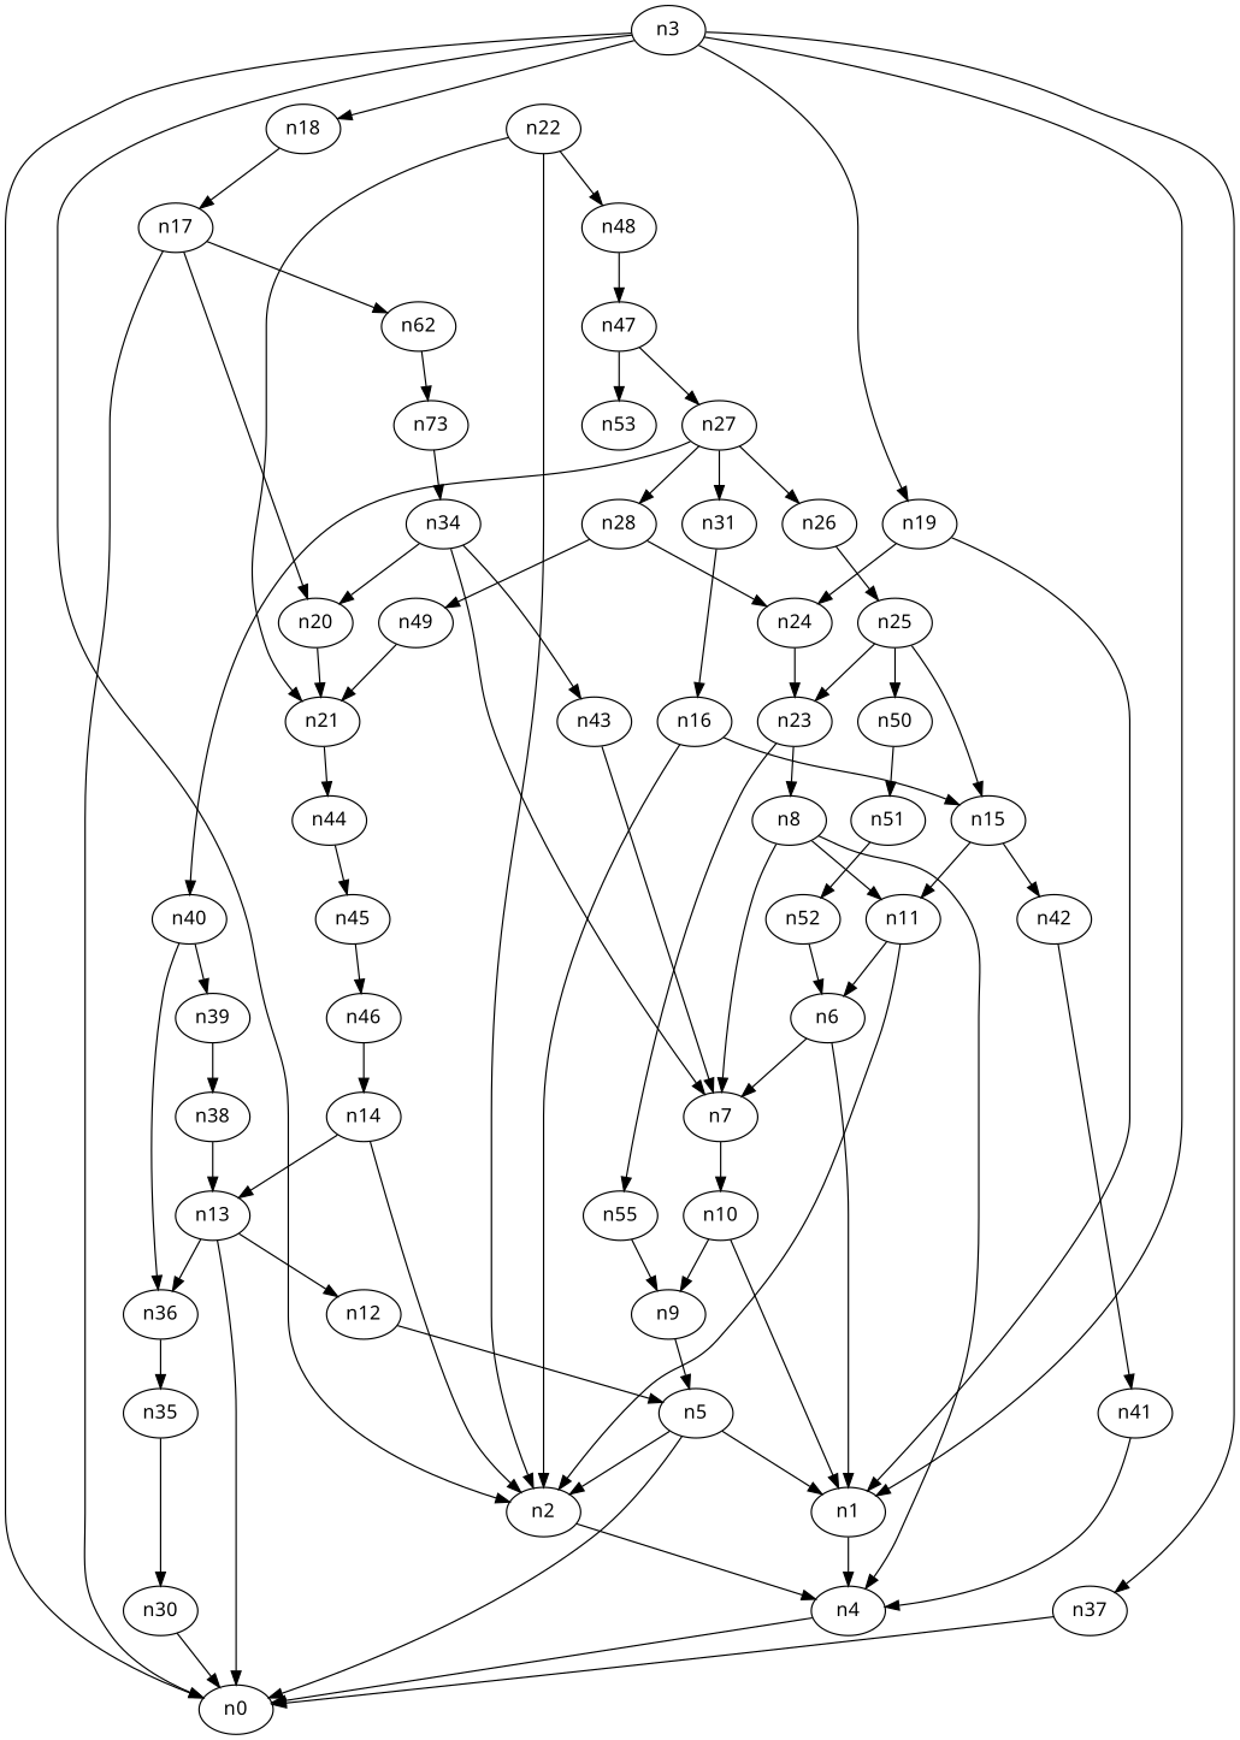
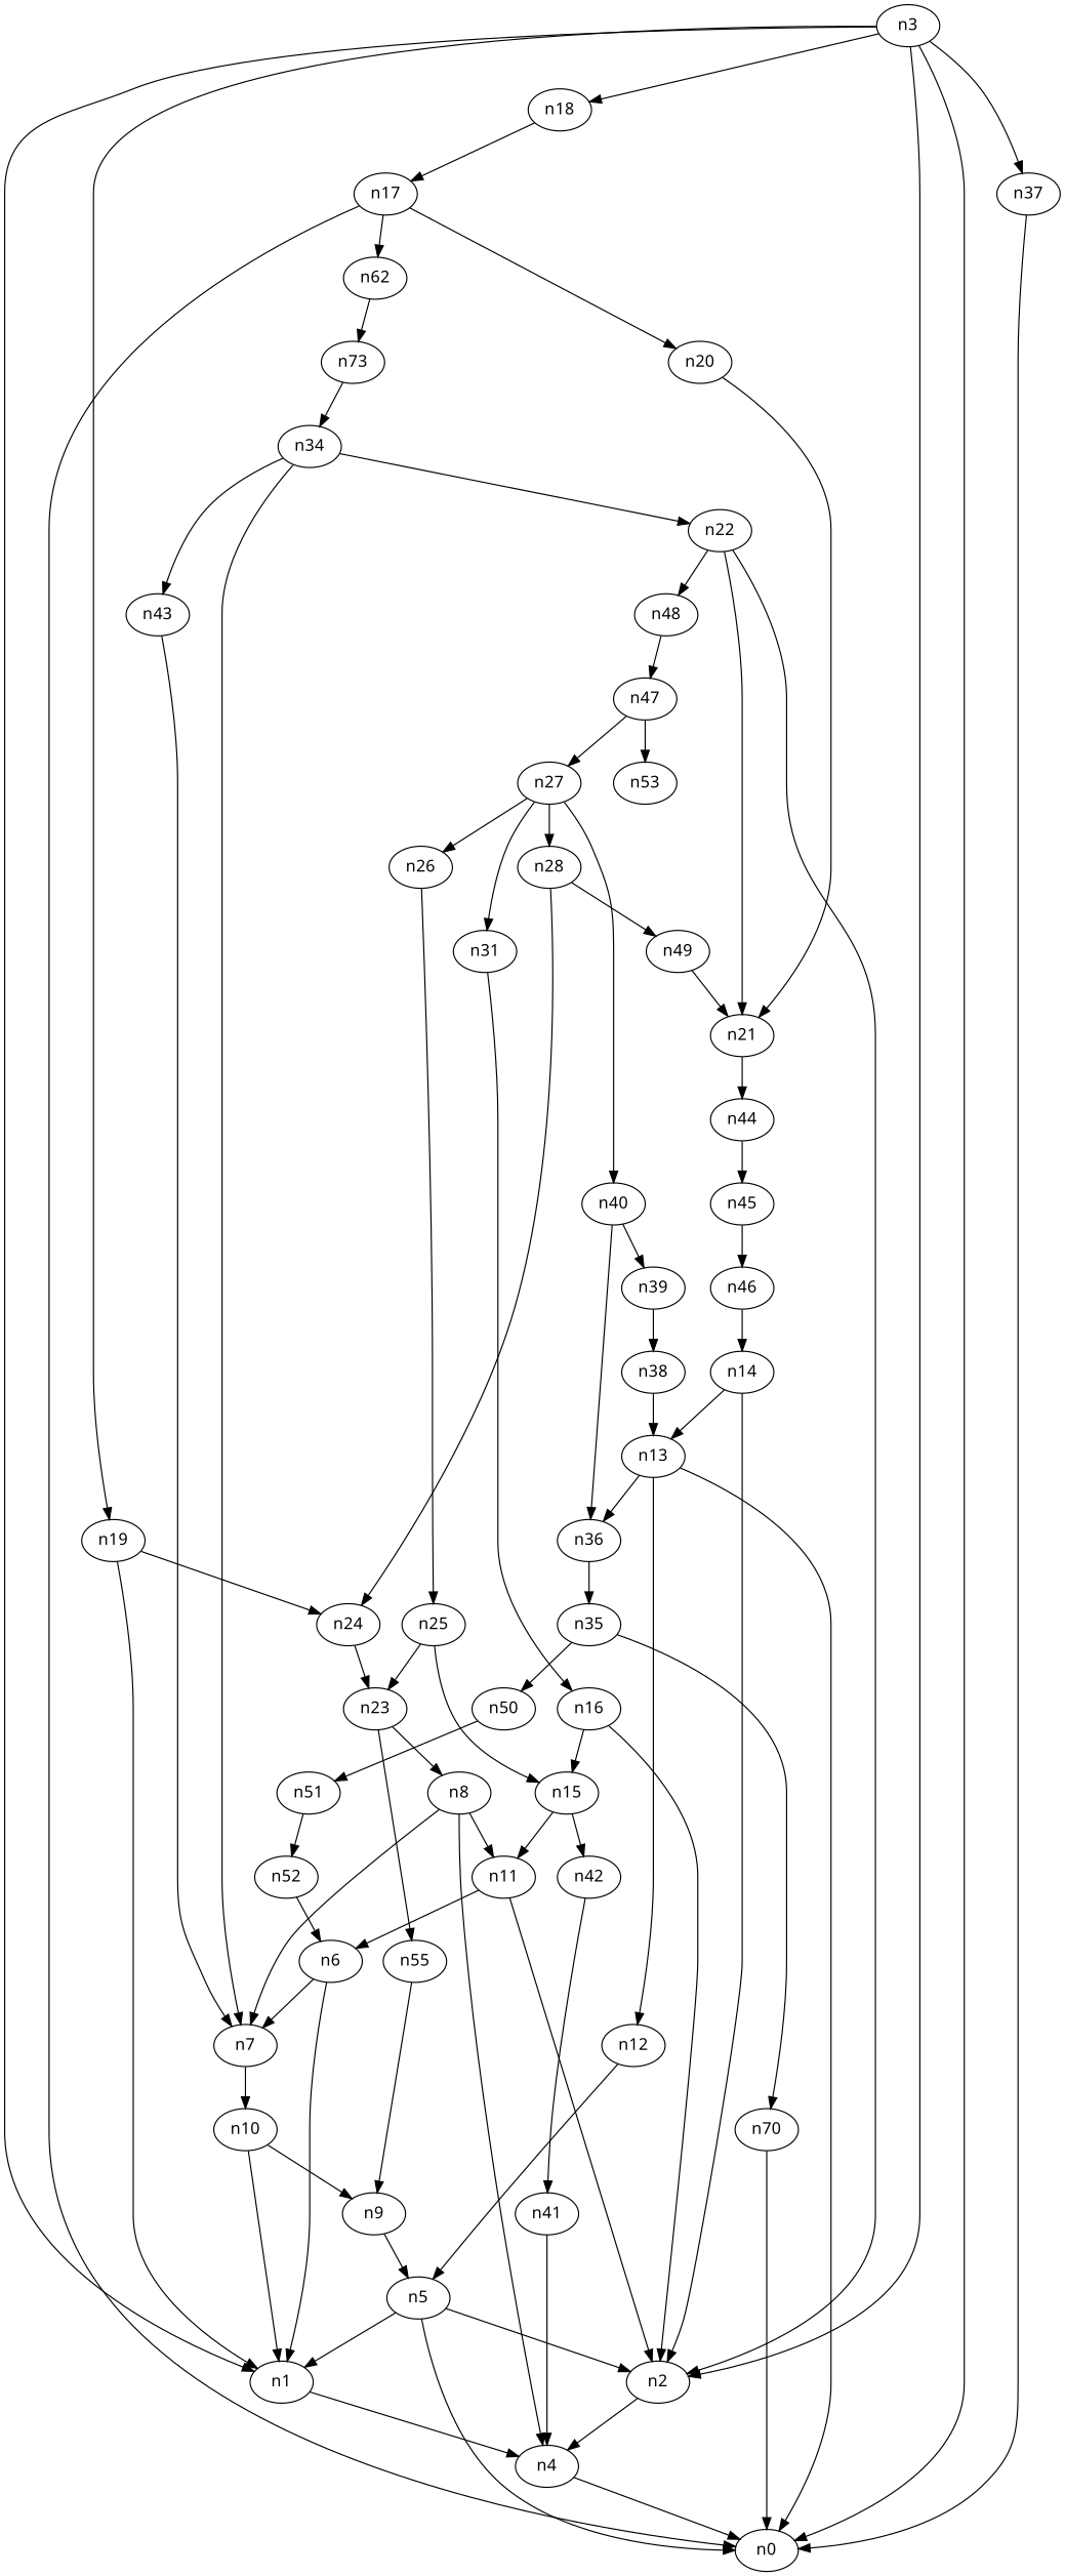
  digraph {
    fontname="Noto Sans"
    node [fontname="Noto Sans"]
    edge [fontname="Noto Sans"]
    n1
    n4
    n0
    n2
    n3
    n18
    n19
    n37
    n17
    n24
    n20
    n32 [label=n62]
    n23
    n5
    n6
    n7
    n10
    n9
    n8
    n11
    n12
    n13
    n36
    n35
-   n30
+   n30 [label=n70]
    n50
    n14
    n15
    n42
    n41
    n16
    n21
    n33 [label=n73]
    n44
    n34
    n55
    n45
    n46
    n22
    n48
    n47
    n27
    n53
    n25
    n26
    n28
    n31
    n40
    n49
    n39
    n38
    n43
    n51
    n52
    n1 -> n4
    n4 -> n0
    n2 -> n4
    n3 -> n1
    n3 -> n0
    n3 -> n2
    n3 -> n18
    n3 -> n19
    n3 -> n37
    n18 -> n17
    n19 -> n1
    n19 -> n24
    n37 -> n0
    n17 -> n0
    n17 -> n20
    n17 -> n32
    n24 -> n23
    n20 -> n21
    n32 -> n33
    n23 -> n8
    n23 -> n55
    n5 -> n1
    n5 -> n0
    n5 -> n2
    n6 -> n1
    n6 -> n7
    n7 -> n10
    n10 -> n1
    n10 -> n9
    n9 -> n5
    n8 -> n4
    n8 -> n7
    n8 -> n11
    n11 -> n2
    n11 -> n6
    n12 -> n5
    n13 -> n0
    n13 -> n12
    n13 -> n36
    n36 -> n35
    n35 -> n30
-   n25 -> n50
+   n35 -> n50
    n30 -> n0
    n50 -> n51
    n14 -> n2
    n14 -> n13
    n15 -> n11
    n15 -> n42
    n42 -> n41
    n41 -> n4
    n16 -> n2
    n16 -> n15
    n21 -> n44
    n33 -> n34
    n44 -> n45
    n34 -> n7
-   n34 -> n20
+   n34 -> n22
    n34 -> n43
    n55 -> n9
    n45 -> n46
    n46 -> n14
    n22 -> n2
    n22 -> n21
    n22 -> n48
    n48 -> n47
    n47 -> n27
    n47 -> n53
    n27 -> n26
    n27 -> n28
    n27 -> n31
    n27 -> n40
    n25 -> n23
    n25 -> n15
    n26 -> n25
    n28 -> n24
    n28 -> n49
    n31 -> n16
    n40 -> n36
    n40 -> n39
    n49 -> n21
    n39 -> n38
    n38 -> n13
    n43 -> n7
    n51 -> n52
    n52 -> n6
  }
